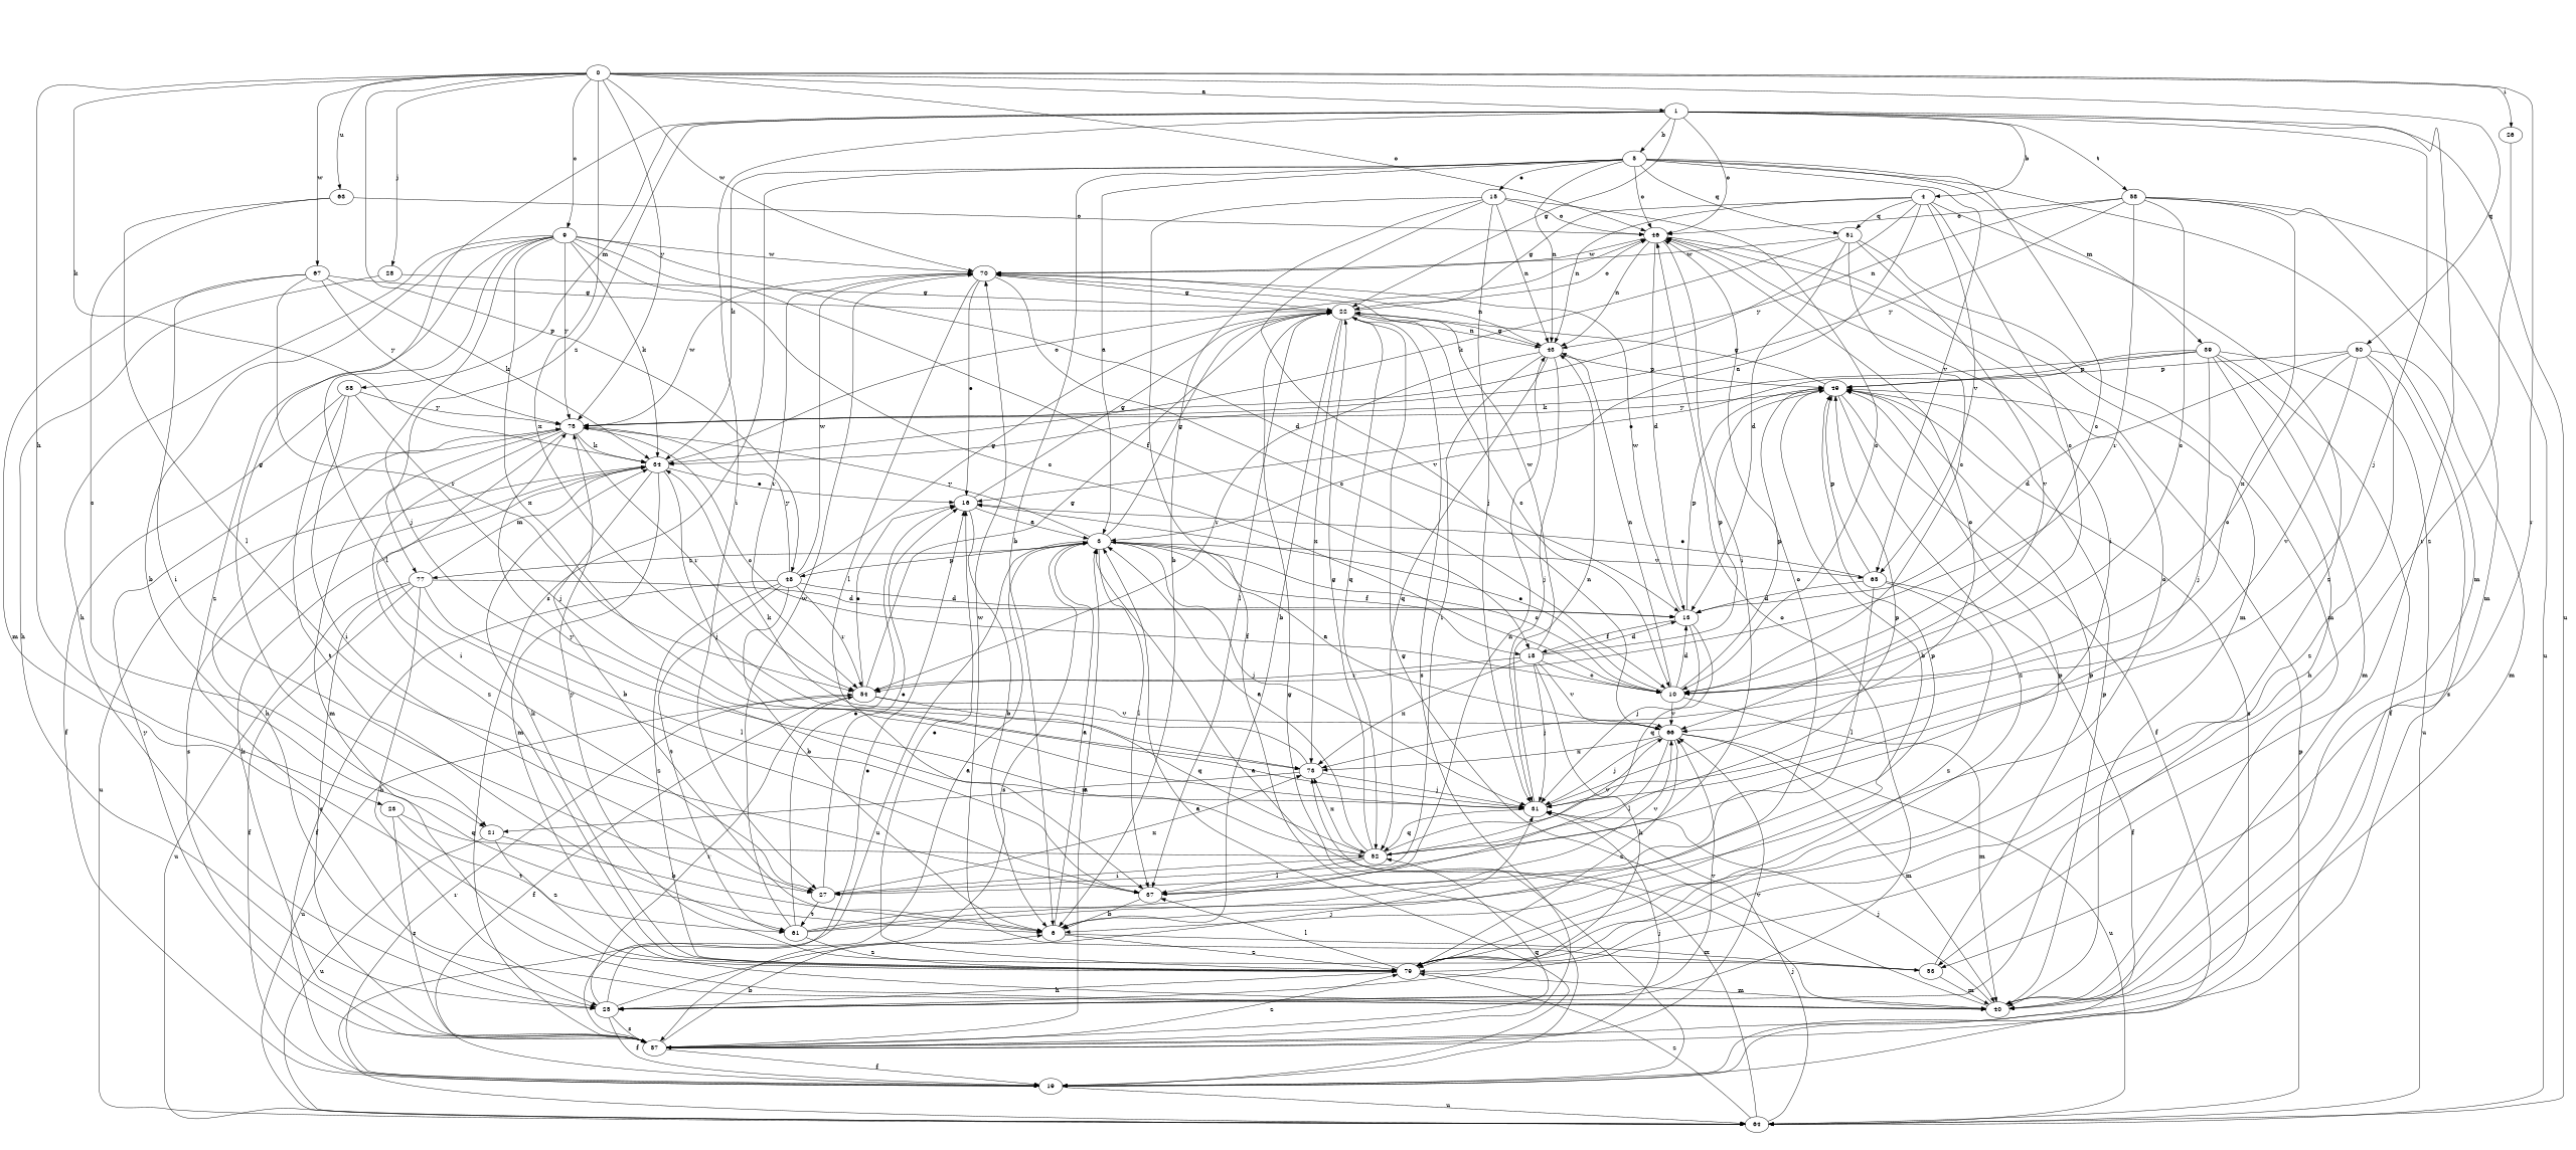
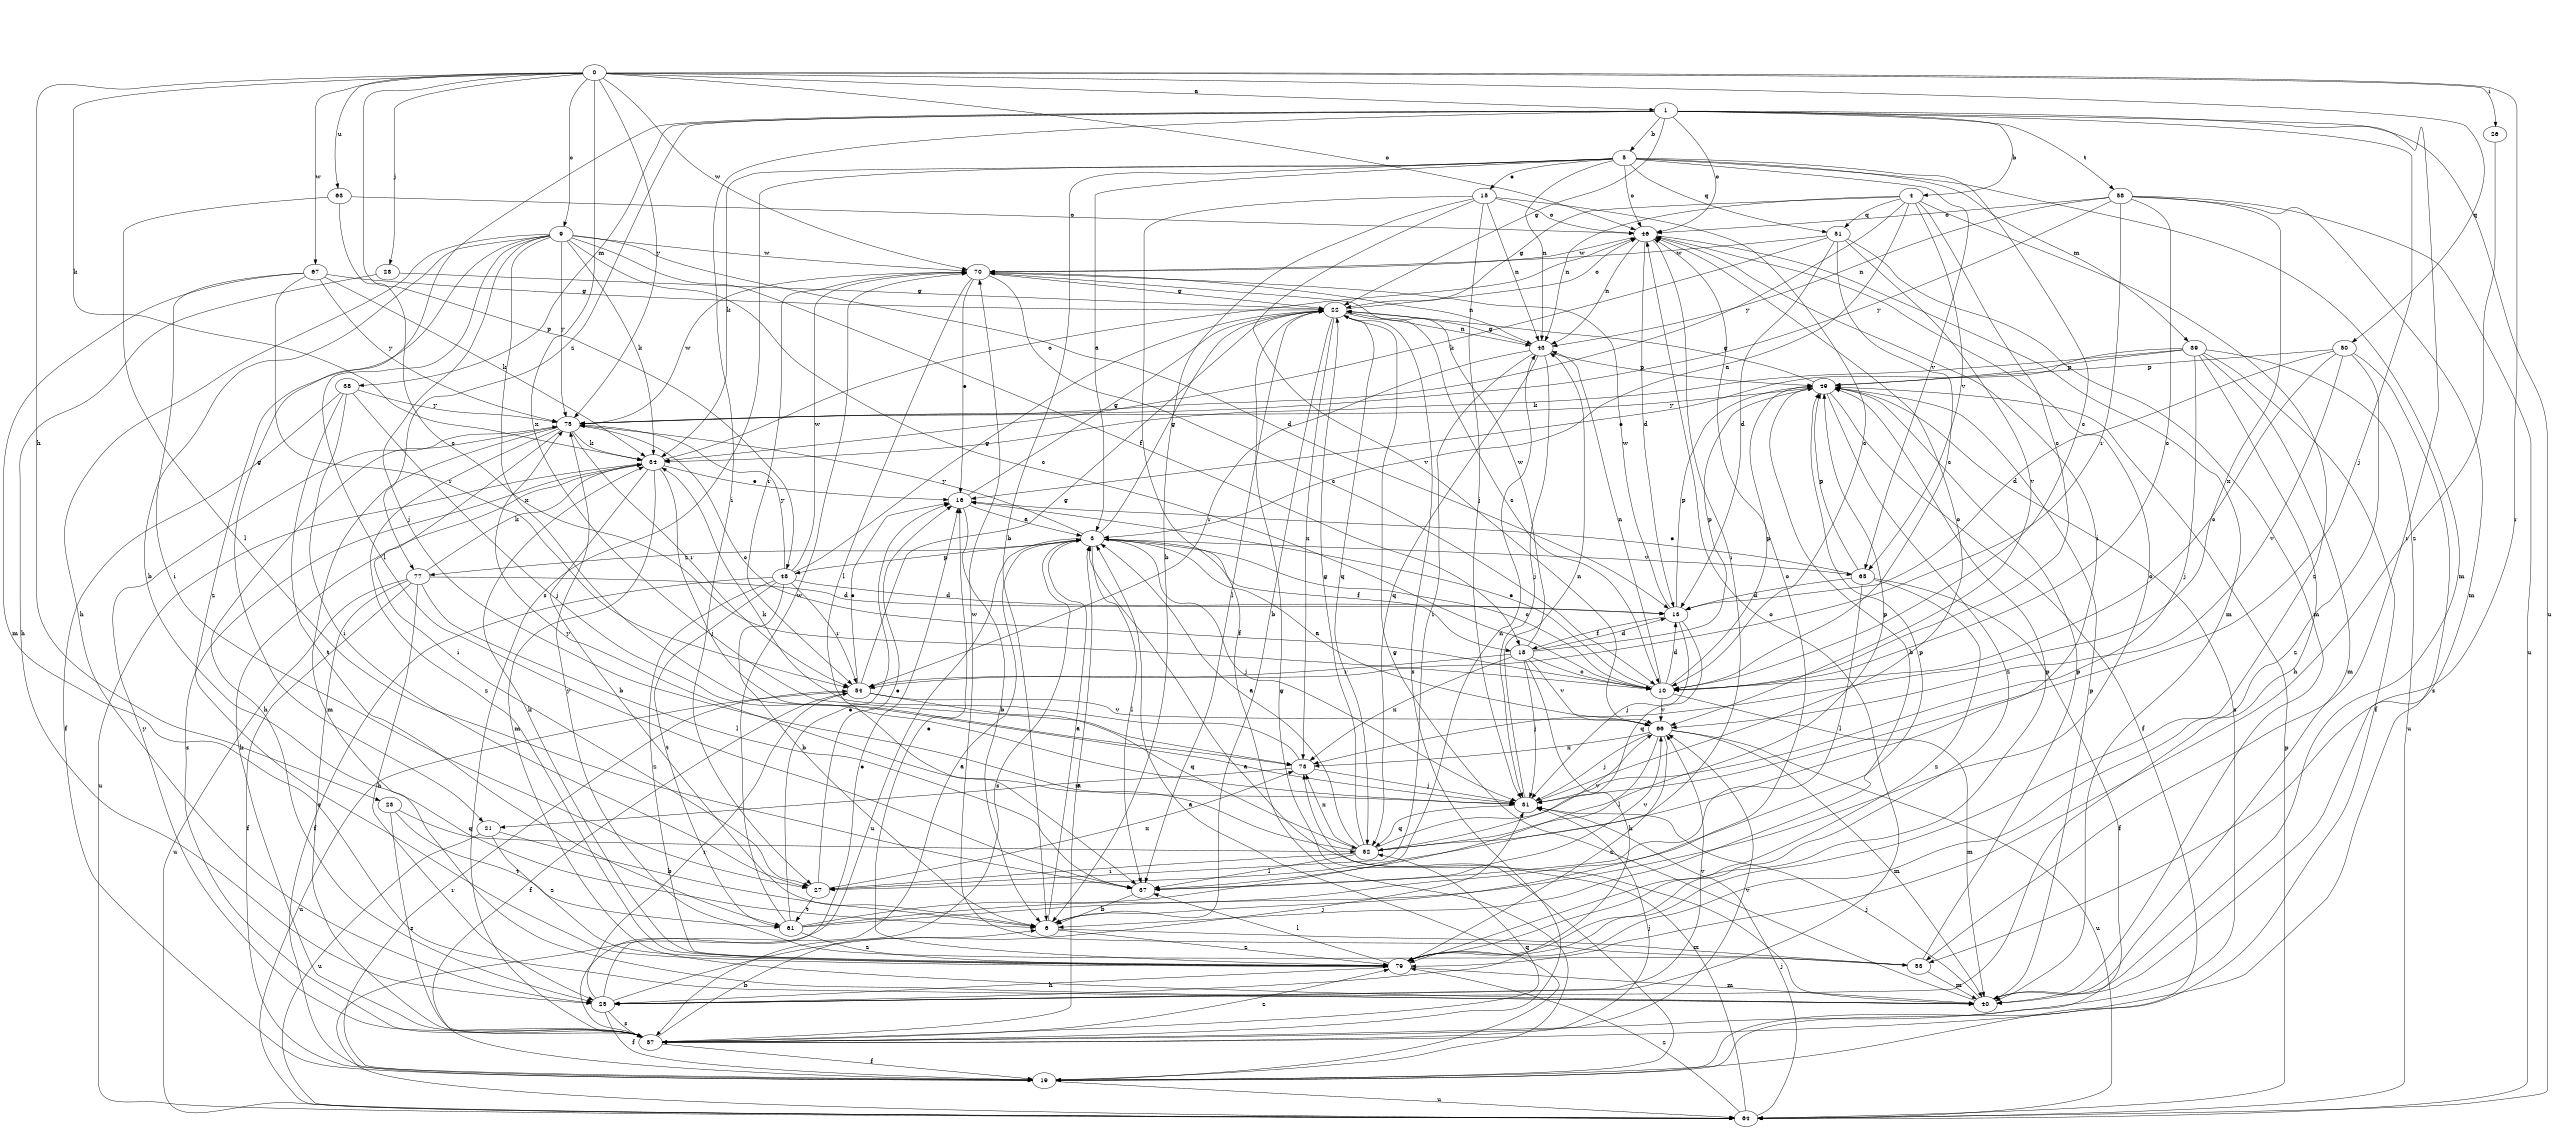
  strict digraph {
    0
    1
    9
    23
    26
    28
    34
    46
    48
    50
    53
    63
    67
    70
    73
    75
    4
    5
    21
    22
    27
    31
    38
    58
    64
    77
    10
    18
    37
    79
    6
    13
    25
    57
    52
    61
    40
    16
    43
    19
    54
    49
    66
    3
    65
    51
    15
    39
    0 -> 1 [label=a]
    0 -> 9 [label=c]
    0 -> 23 [label=h]
    0 -> 26 [label=i]
    0 -> 28 [label=j]
    0 -> 34 [label=k]
    0 -> 46 [label=o]
    0 -> 48 [label=p]
    0 -> 50 [label=q]
    0 -> 53 [label=r]
    0 -> 63 [label=u]
    0 -> 67 [label=w]
    0 -> 70 [label=w]
    0 -> 73 [label=x]
    0 -> 75 [label=y]
    1 -> 46 [label=o]
    1 -> 53 [label=r]
    1 -> 4 [label=b]
    1 -> 5 [label=b]
    1 -> 21 [label=g]
    1 -> 22 [label=g]
    1 -> 27 [label=i]
    1 -> 31 [label=j]
    1 -> 38 [label=m]
    1 -> 58 [label=t]
    1 -> 64 [label=u]
    1 -> 77 [label=z]
    9 -> 34 [label=k]
    9 -> 70 [label=w]
    9 -> 73 [label=x]
    9 -> 75 [label=y]
    9 -> 31 [label=j]
    9 -> 10 [label=c]
    9 -> 18 [label=f]
    9 -> 37 [label=l]
    9 -> 79 [label=z]
    9 -> 6 [label=b]
    9 -> 13 [label=d]
    9 -> 25 [label=h]
    23 -> 57 [label=s]
    23 -> 52 [label=q]
    23 -> 61 [label=t]
    26 -> 79 [label=z]
    28 -> 22 [label=g]
    28 -> 25 [label=h]
    34 -> 46 [label=o]
    34 -> 31 [label=j]
    34 -> 64 [label=u]
    34 -> 6 [label=b]
    34 -> 57 [label=s]
    34 -> 40 [label=m]
    34 -> 16 [label=e]
    46 -> 70 [label=w]
    46 -> 27 [label=i]
    46 -> 13 [label=d]
    46 -> 40 [label=m]
    46 -> 43 [label=n]
    48 -> 70 [label=w]
    48 -> 75 [label=y]
    48 -> 22 [label=g]
    48 -> 79 [label=z]
    48 -> 6 [label=b]
    48 -> 13 [label=d]
    48 -> 61 [label=t]
    48 -> 19 [label=f]
    48 -> 54 [label=r]
    50 -> 10 [label=c]
    50 -> 79 [label=z]
    50 -> 13 [label=d]
    50 -> 57 [label=s]
-   50 -> 40 [label=m]
    50 -> 49 [label=p]
    50 -> 66 [label=v]
    53 -> 70 [label=w]
    53 -> 75 [label=y]
    53 -> 40 [label=m]
    53 -> 49 [label=p]
    63 -> 46 [label=o]
-   63 -> 21 [label=c]
+   63 -> 10 [label=c]
    63 -> 37 [label=l]
    67 -> 34 [label=k]
    67 -> 75 [label=y]
    67 -> 22 [label=g]
    67 -> 27 [label=i]
    67 -> 40 [label=m]
    67 -> 54 [label=r]
    70 -> 22 [label=g]
    70 -> 10 [label=c]
    70 -> 37 [label=l]
    70 -> 16 [label=e]
    70 -> 43 [label=n]
    70 -> 54 [label=r]
    73 -> 34 [label=k]
    73 -> 21 [label=x]
    73 -> 31 [label=j]
    75 -> 34 [label=k]
    75 -> 70 [label=w]
    75 -> 27 [label=i]
    75 -> 10 [label=c]
    75 -> 79 [label=z]
    75 -> 25 [label=h]
    75 -> 40 [label=m]
    75 -> 54 [label=r]
    4 -> 75 [label=y]
    4 -> 22 [label=g]
    4 -> 10 [label=c]
    4 -> 79 [label=z]
    4 -> 43 [label=n]
    4 -> 3 [label=a]
    4 -> 65 [label=v]
    4 -> 51 [label=q]
    5 -> 34 [label=k]
    5 -> 46 [label=o]
    5 -> 10 [label=c]
    5 -> 6 [label=b]
    5 -> 57 [label=s]
    5 -> 40 [label=m]
    5 -> 43 [label=n]
    5 -> 3 [label=a]
    5 -> 65 [label=v]
    5 -> 51 [label=q]
    5 -> 15 [label=e]
    5 -> 39 [label=m]
    21 -> 64 [label=u]
    21 -> 79 [label=z]
    21 -> 6 [label=b]
    22 -> 46 [label=o]
    22 -> 73 [label=x]
    22 -> 10 [label=c]
    22 -> 37 [label=l]
    22 -> 6 [label=b]
    22 -> 57 [label=s]
    22 -> 52 [label=q]
    22 -> 43 [label=n]
    27 -> 73 [label=x]
    27 -> 61 [label=t]
    27 -> 16 [label=e]
    31 -> 46 [label=o]
    31 -> 52 [label=q]
    31 -> 43 [label=n]
    38 -> 75 [label=y]
    38 -> 27 [label=i]
    38 -> 31 [label=j]
    38 -> 61 [label=t]
    38 -> 19 [label=f]
    58 -> 46 [label=o]
    58 -> 73 [label=x]
    58 -> 75 [label=y]
    58 -> 64 [label=u]
    58 -> 10 [label=c]
    58 -> 40 [label=m]
    58 -> 43 [label=n]
    58 -> 54 [label=r]
    64 -> 73 [label=x]
    64 -> 31 [label=j]
    64 -> 79 [label=z]
    64 -> 49 [label=p]
-   77 -> 34 [label=m]
+   77 -> 34 [label=k]
    77 -> 64 [label=u]
    77 -> 37 [label=l]
    77 -> 13 [label=d]
    77 -> 25 [label=h]
    77 -> 57 [label=s]
    77 -> 19 [label=f]
    10 -> 13 [label=d]
    10 -> 40 [label=m]
    10 -> 16 [label=e]
    10 -> 43 [label=n]
    10 -> 49 [label=p]
    10 -> 66 [label=v]
    18 -> 70 [label=w]
    18 -> 73 [label=x]
    18 -> 31 [label=j]
    18 -> 10 [label=c]
    18 -> 13 [label=d]
    18 -> 25 [label=h]
    18 -> 54 [label=r]
    18 -> 49 [label=p]
    18 -> 66 [label=v]
    37 -> 6 [label=b]
    37 -> 66 [label=v]
    79 -> 34 [label=k]
    79 -> 37 [label=l]
    79 -> 25 [label=h]
    79 -> 40 [label=m]
    79 -> 16 [label=e]
    79 -> 49 [label=p]
    6 -> 46 [label=o]
    6 -> 53 [label=r]
    6 -> 79 [label=z]
    6 -> 3 [label=a]
    13 -> 70 [label=w]
    13 -> 31 [label=j]
    13 -> 18 [label=f]
    13 -> 52 [label=q]
    13 -> 49 [label=p]
    25 -> 46 [label=o]
    25 -> 31 [label=j]
    25 -> 57 [label=s]
    25 -> 19 [label=f]
    25 -> 54 [label=r]
    25 -> 66 [label=v]
    25 -> 3 [label=a]
    57 -> 34 [label=k]
    57 -> 75 [label=y]
    57 -> 31 [label=j]
    57 -> 79 [label=z]
    57 -> 6 [label=b]
    57 -> 52 [label=q]
    57 -> 16 [label=e]
    57 -> 19 [label=f]
    57 -> 66 [label=v]
    57 -> 3 [label=a]
    52 -> 46 [label=i]
    52 -> 73 [label=x]
    52 -> 75 [label=y]
    52 -> 22 [label=g]
    52 -> 27 [label=i]
    52 -> 37 [label=l]
    52 -> 49 [label=p]
    52 -> 66 [label=v]
    52 -> 3 [label=a]
    61 -> 46 [label=o]
    61 -> 70 [label=w]
    61 -> 79 [label=z]
    61 -> 16 [label=e]
    61 -> 43 [label=n]
    61 -> 49 [label=p]
    40 -> 22 [label=g]
    40 -> 31 [label=j]
    40 -> 49 [label=p]
    40 -> 3 [label=a]
    16 -> 22 [label=g]
    16 -> 6 [label=b]
    16 -> 3 [label=a]
    43 -> 22 [label=g]
    43 -> 27 [label=i]
    43 -> 31 [label=j]
    43 -> 52 [label=q]
    43 -> 54 [label=r]
    43 -> 49 [label=p]
    19 -> 22 [label=g]
    19 -> 64 [label=u]
    19 -> 54 [label=r]
    19 -> 3 [label=a]
    54 -> 22 [label=g]
    54 -> 64 [label=u]
    54 -> 52 [label=q]
    54 -> 16 [label=e]
    54 -> 19 [label=f]
    54 -> 66 [label=v]
    49 -> 75 [label=y]
    49 -> 22 [label=g]
    49 -> 79 [label=z]
    49 -> 6 [label=b]
    49 -> 57 [label=s]
    49 -> 19 [label=f]
    66 -> 73 [label=x]
    66 -> 31 [label=j]
    66 -> 64 [label=u]
    66 -> 37 [label=l]
    66 -> 79 [label=z]
    66 -> 40 [label=m]
    66 -> 3 [label=a]
    3 -> 48 [label=p]
    3 -> 75 [label=y]
    3 -> 22 [label=g]
    3 -> 31 [label=j]
    3 -> 64 [label=u]
    3 -> 77 [label=z]
    3 -> 10 [label=c]
    3 -> 18 [label=f]
    3 -> 37 [label=l]
    3 -> 57 [label=s]
    3 -> 65 [label=v]
    65 -> 37 [label=l]
    65 -> 79 [label=z]
    65 -> 13 [label=d]
    65 -> 16 [label=e]
    65 -> 19 [label=f]
    65 -> 49 [label=p]
    51 -> 34 [label=k]
    51 -> 70 [label=w]
    51 -> 10 [label=c]
    51 -> 13 [label=d]
    51 -> 40 [label=m]
    51 -> 66 [label=v]
    15 -> 46 [label=o]
    15 -> 31 [label=j]
    15 -> 10 [label=c]
    15 -> 6 [label=b]
    15 -> 43 [label=n]
    15 -> 19 [label=f]
    15 -> 66 [label=v]
    39 -> 34 [label=k]
    39 -> 31 [label=j]
    39 -> 64 [label=u]
    39 -> 25 [label=h]
    39 -> 40 [label=m]
    39 -> 16 [label=e]
    39 -> 19 [label=f]
    39 -> 49 [label=p]
  }
